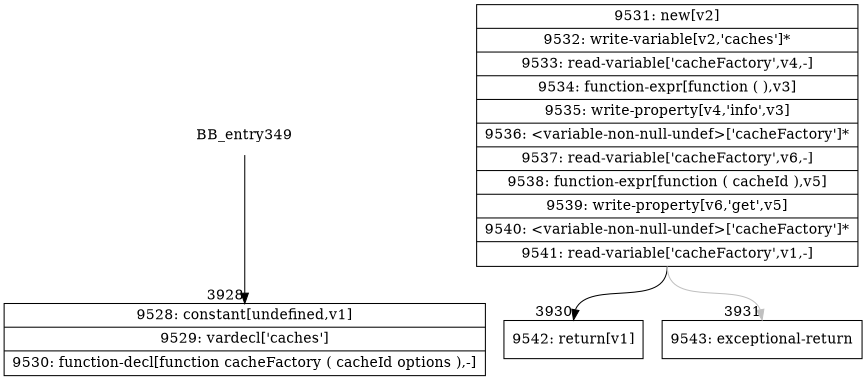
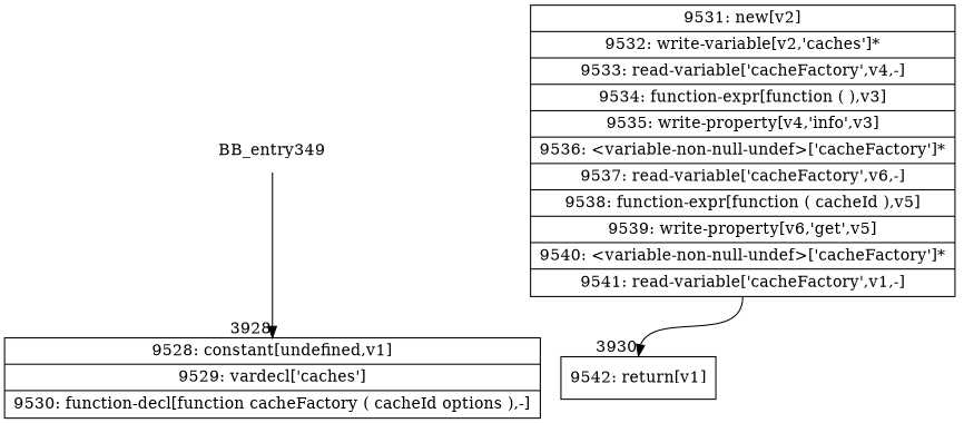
  digraph {
    rankdir=TD
    node [shape=record]
    edge [headport=n tailport=s]
    n1 [label=BB_entry349 shape=none]
    n2 [label="{9528: constant[undefined,v1]|9529: vardecl['caches']|9530: function-decl[function cacheFactory ( cacheId options ),-]}"]
    n3 [label="{9531: new[v2]|9532: write-variable[v2,'caches']*|9533: read-variable['cacheFactory',v4,-]|9534: function-expr[function ( ),v3]|9535: write-property[v4,'info',v3]|9536: \<variable-non-null-undef\>['cacheFactory']*|9537: read-variable['cacheFactory',v6,-]|9538: function-expr[function ( cacheId ),v5]|9539: write-property[v6,'get',v5]|9540: \<variable-non-null-undef\>['cacheFactory']*|9541: read-variable['cacheFactory',v1,-]}"]
    n4 [label="{9542: return[v1]}"]
-   n5 [label="{9543: exceptional-return}"]
    n1 -> n2 [headlabel="    3928"]
    n3 -> n4 [headlabel="      3930"]
-   n3 -> n5 [color=gray headlabel="      3931"]
  }
